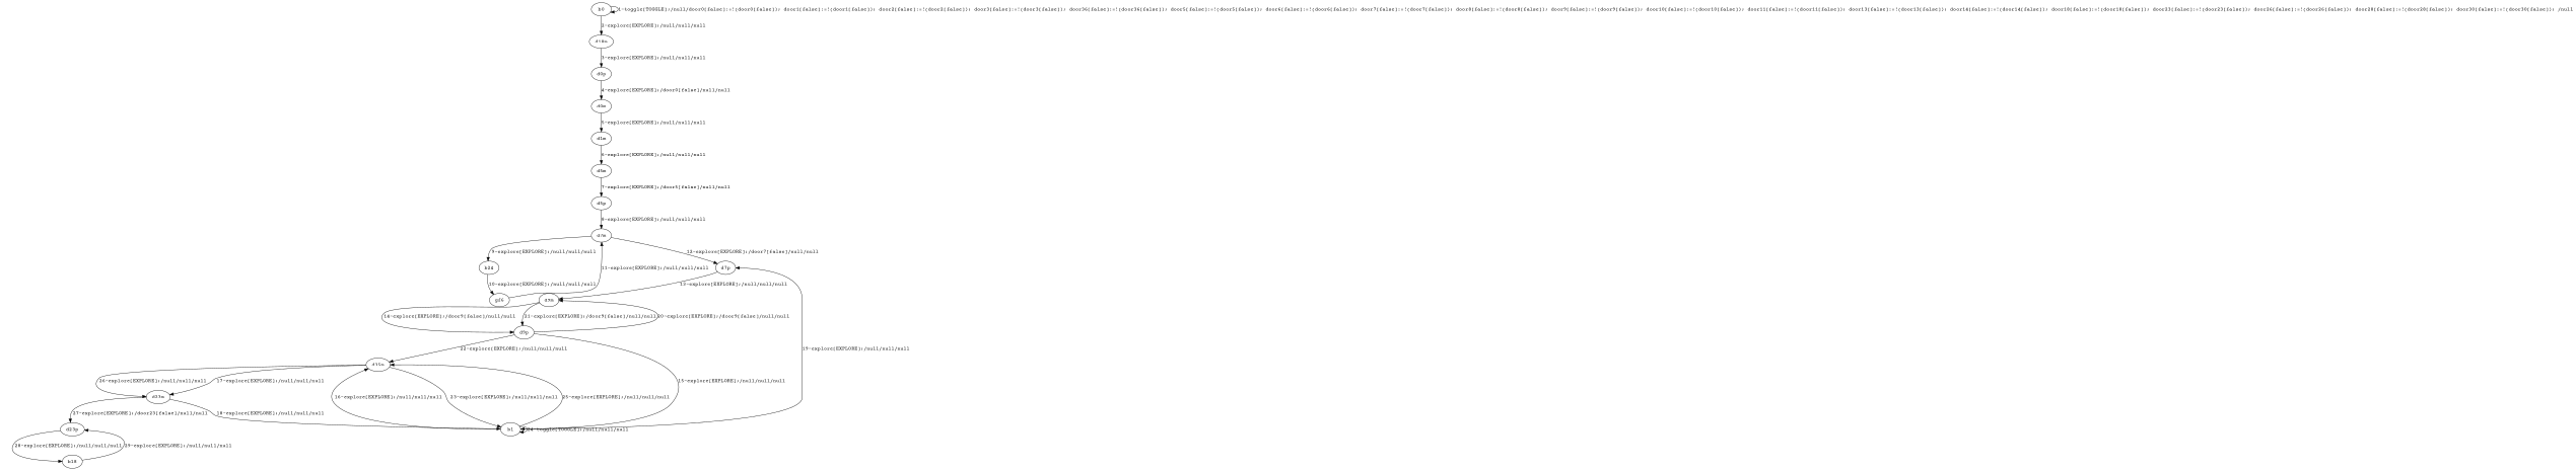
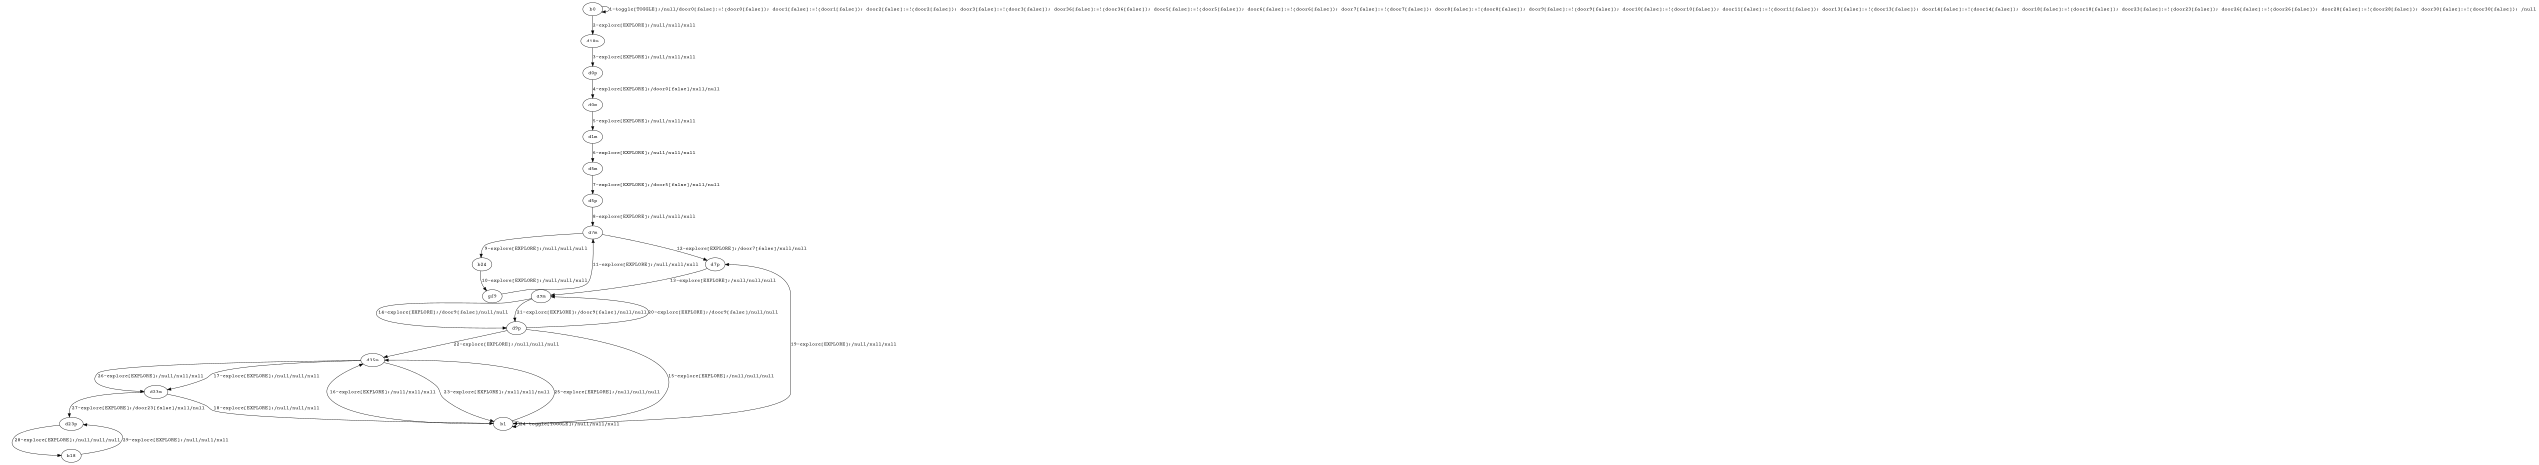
  digraph {
    fontname="Courier Prime"
    node [fontname="Courier Prime"]
    edge [fontname="Courier Prime"]
    b0
    d18m
    d0p
    d0m
    d1m
    d5m
    d5p
    d7m
    n9 [label=b24]
    d7p
-   gf6
+   gf6 [label=gf9]
    d9m
    d9p
    b1
    d35m
    d23m
    d23p
    b18
    b0 -> b0 [label="1-toggle[TOGGLE];/null/door0[false]:=!(door0[false]); door1[false]:=!(door1[false]); door2[false]:=!(door2[false]); door3[false]:=!(door3[false]); door36[false]:=!(door36[false]); door5[false]:=!(door5[false]); door6[false]:=!(door6[false]); door7[false]:=!(door7[false]); door8[false]:=!(door8[false]); door9[false]:=!(door9[false]); door10[false]:=!(door10[false]); door11[false]:=!(door11[false]); door13[false]:=!(door13[false]); door14[false]:=!(door14[false]); door18[false]:=!(door18[false]); door23[false]:=!(door23[false]); door26[false]:=!(door26[false]); door28[false]:=!(door28[false]); door30[false]:=!(door30[false]); /null"]
    b0 -> d18m [label="2-explore[EXPLORE];/null/null/null"]
    d18m -> d0p [label="3-explore[EXPLORE];/null/null/null"]
    d0p -> d0m [label="4-explore[EXPLORE];/door0[false]/null/null"]
    d0m -> d1m [label="5-explore[EXPLORE];/null/null/null"]
    d1m -> d5m [label="6-explore[EXPLORE];/null/null/null"]
    d5m -> d5p [label="7-explore[EXPLORE];/door5[false]/null/null"]
    d5p -> d7m [label="8-explore[EXPLORE];/null/null/null"]
    d7m -> n9 [label="9-explore[EXPLORE];/null/null/null"]
    d7m -> d7p [label="12-explore[EXPLORE];/door7[false]/null/null"]
    n9 -> gf6 [label="10-explore[EXPLORE];/null/null/null"]
    d7p -> d9m [label="13-explore[EXPLORE];/null/null/null"]
    gf6 -> d7m [label="11-explore[EXPLORE];/null/null/null"]
    d9m -> d9p [label="14-explore[EXPLORE];/door9[false]/null/null"]
    d9m -> d9p [label="21-explore[EXPLORE];/door9[false]/null/null"]
    d9p -> d9m [label="20-explore[EXPLORE];/door9[false]/null/null"]
    d9p -> b1 [label="15-explore[EXPLORE];/null/null/null"]
    d9p -> d35m [label="22-explore[EXPLORE];/null/null/null"]
    b1 -> d7p [label="19-explore[EXPLORE];/null/null/null"]
    b1 -> b1 [label="24-toggle[TOGGLE];/null/null/null"]
    b1 -> d35m [label="16-explore[EXPLORE];/null/null/null"]
    b1 -> d35m [label="25-explore[EXPLORE];/null/null/null"]
    d35m -> b1 [label="23-explore[EXPLORE];/null/null/null"]
    d35m -> d23m [label="17-explore[EXPLORE];/null/null/null"]
    d35m -> d23m [label="26-explore[EXPLORE];/null/null/null"]
    d23m -> b1 [label="18-explore[EXPLORE];/null/null/null"]
    d23m -> d23p [label="27-explore[EXPLORE];/door23[false]/null/null"]
    d23p -> b18 [label="28-explore[EXPLORE];/null/null/null"]
    b18 -> d23p [label="29-explore[EXPLORE];/null/null/null"]
  }
